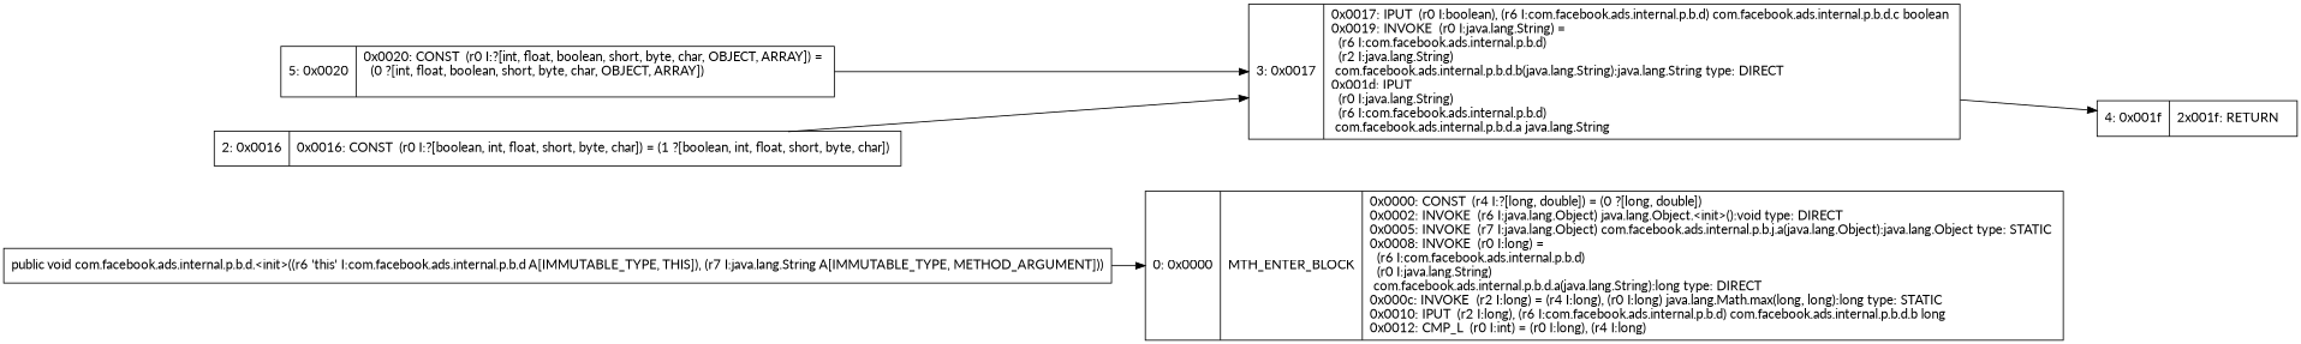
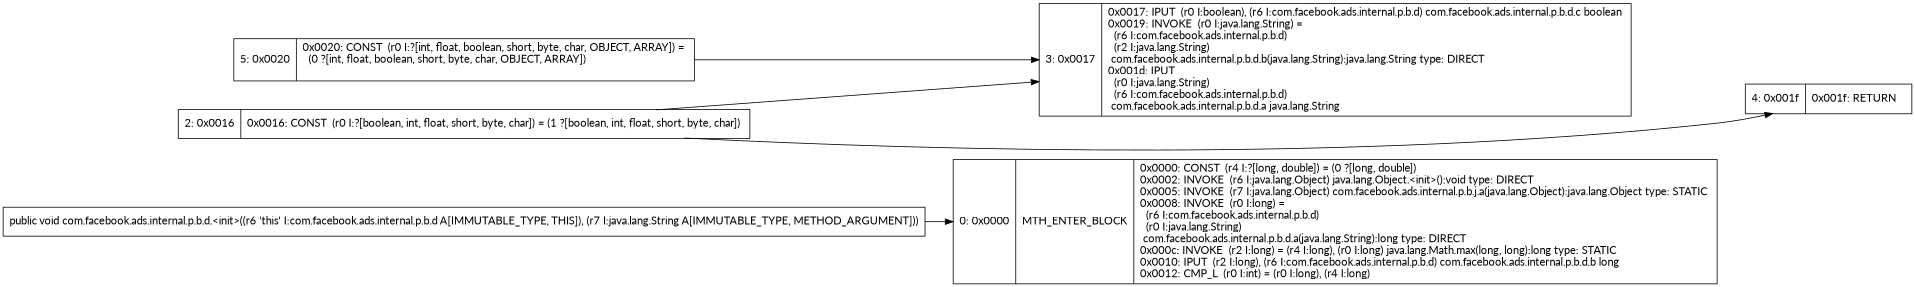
  digraph {
    fontname=Lato
    rankdir=LR
    node [fontname=Lato shape=record]
    edge [fontname=Lato]
    n1 [label="{0\:\ 0x0000|MTH_ENTER_BLOCK\l|0x0000: CONST  (r4 I:?[long, double]) = (0 ?[long, double]) \l0x0002: INVOKE  (r6 I:java.lang.Object) java.lang.Object.\<init\>():void type: DIRECT \l0x0005: INVOKE  (r7 I:java.lang.Object) com.facebook.ads.internal.p.b.j.a(java.lang.Object):java.lang.Object type: STATIC \l0x0008: INVOKE  (r0 I:long) = \l  (r6 I:com.facebook.ads.internal.p.b.d)\l  (r0 I:java.lang.String)\l com.facebook.ads.internal.p.b.d.a(java.lang.String):long type: DIRECT \l0x000c: INVOKE  (r2 I:long) = (r4 I:long), (r0 I:long) java.lang.Math.max(long, long):long type: STATIC \l0x0010: IPUT  (r2 I:long), (r6 I:com.facebook.ads.internal.p.b.d) com.facebook.ads.internal.p.b.d.b long \l0x0012: CMP_L  (r0 I:int) = (r0 I:long), (r4 I:long) \l}"]
    n2 [label="{2\:\ 0x0016|0x0016: CONST  (r0 I:?[boolean, int, float, short, byte, char]) = (1 ?[boolean, int, float, short, byte, char]) \l}"]
    n3 [label="{3\:\ 0x0017|0x0017: IPUT  (r0 I:boolean), (r6 I:com.facebook.ads.internal.p.b.d) com.facebook.ads.internal.p.b.d.c boolean \l0x0019: INVOKE  (r0 I:java.lang.String) = \l  (r6 I:com.facebook.ads.internal.p.b.d)\l  (r2 I:java.lang.String)\l com.facebook.ads.internal.p.b.d.b(java.lang.String):java.lang.String type: DIRECT \l0x001d: IPUT  \l  (r0 I:java.lang.String)\l  (r6 I:com.facebook.ads.internal.p.b.d)\l com.facebook.ads.internal.p.b.d.a java.lang.String \l}"]
    n4 [label="{5\:\ 0x0020|0x0020: CONST  (r0 I:?[int, float, boolean, short, byte, char, OBJECT, ARRAY]) = \l  (0 ?[int, float, boolean, short, byte, char, OBJECT, ARRAY])\l \l}"]
-   n5 [label="{4\:\ 0x001f|2x001f: RETURN   \l}"]
+   n5 [label="{4\:\ 0x001f|0x001f: RETURN   \l}"]
    n6 [label="{public void com.facebook.ads.internal.p.b.d.\<init\>((r6 'this' I:com.facebook.ads.internal.p.b.d A[IMMUTABLE_TYPE, THIS]), (r7 I:java.lang.String A[IMMUTABLE_TYPE, METHOD_ARGUMENT])) }"]
    n2 -> n3
-   n3 -> n5
+   n2 -> n5
    n4 -> n3
    n6 -> n1
  }
